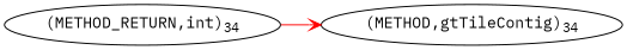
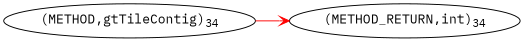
  digraph {
    rankdir=LR
    fontname="IBM Plex Mono"
    node [fontname="IBM Plex Mono"]
    n1 [label=<(METHOD,gtTileContig)<SUB>34</SUB>>]
    n2 [label=<(METHOD_RETURN,int)<SUB>34</SUB>>]
-   n2 -> n1 [color=red arrowhead=vee fontname="IBM Plex Mono"]
+   n1 -> n2 [color=red arrowhead=vee fontname="IBM Plex Mono"]
  }
